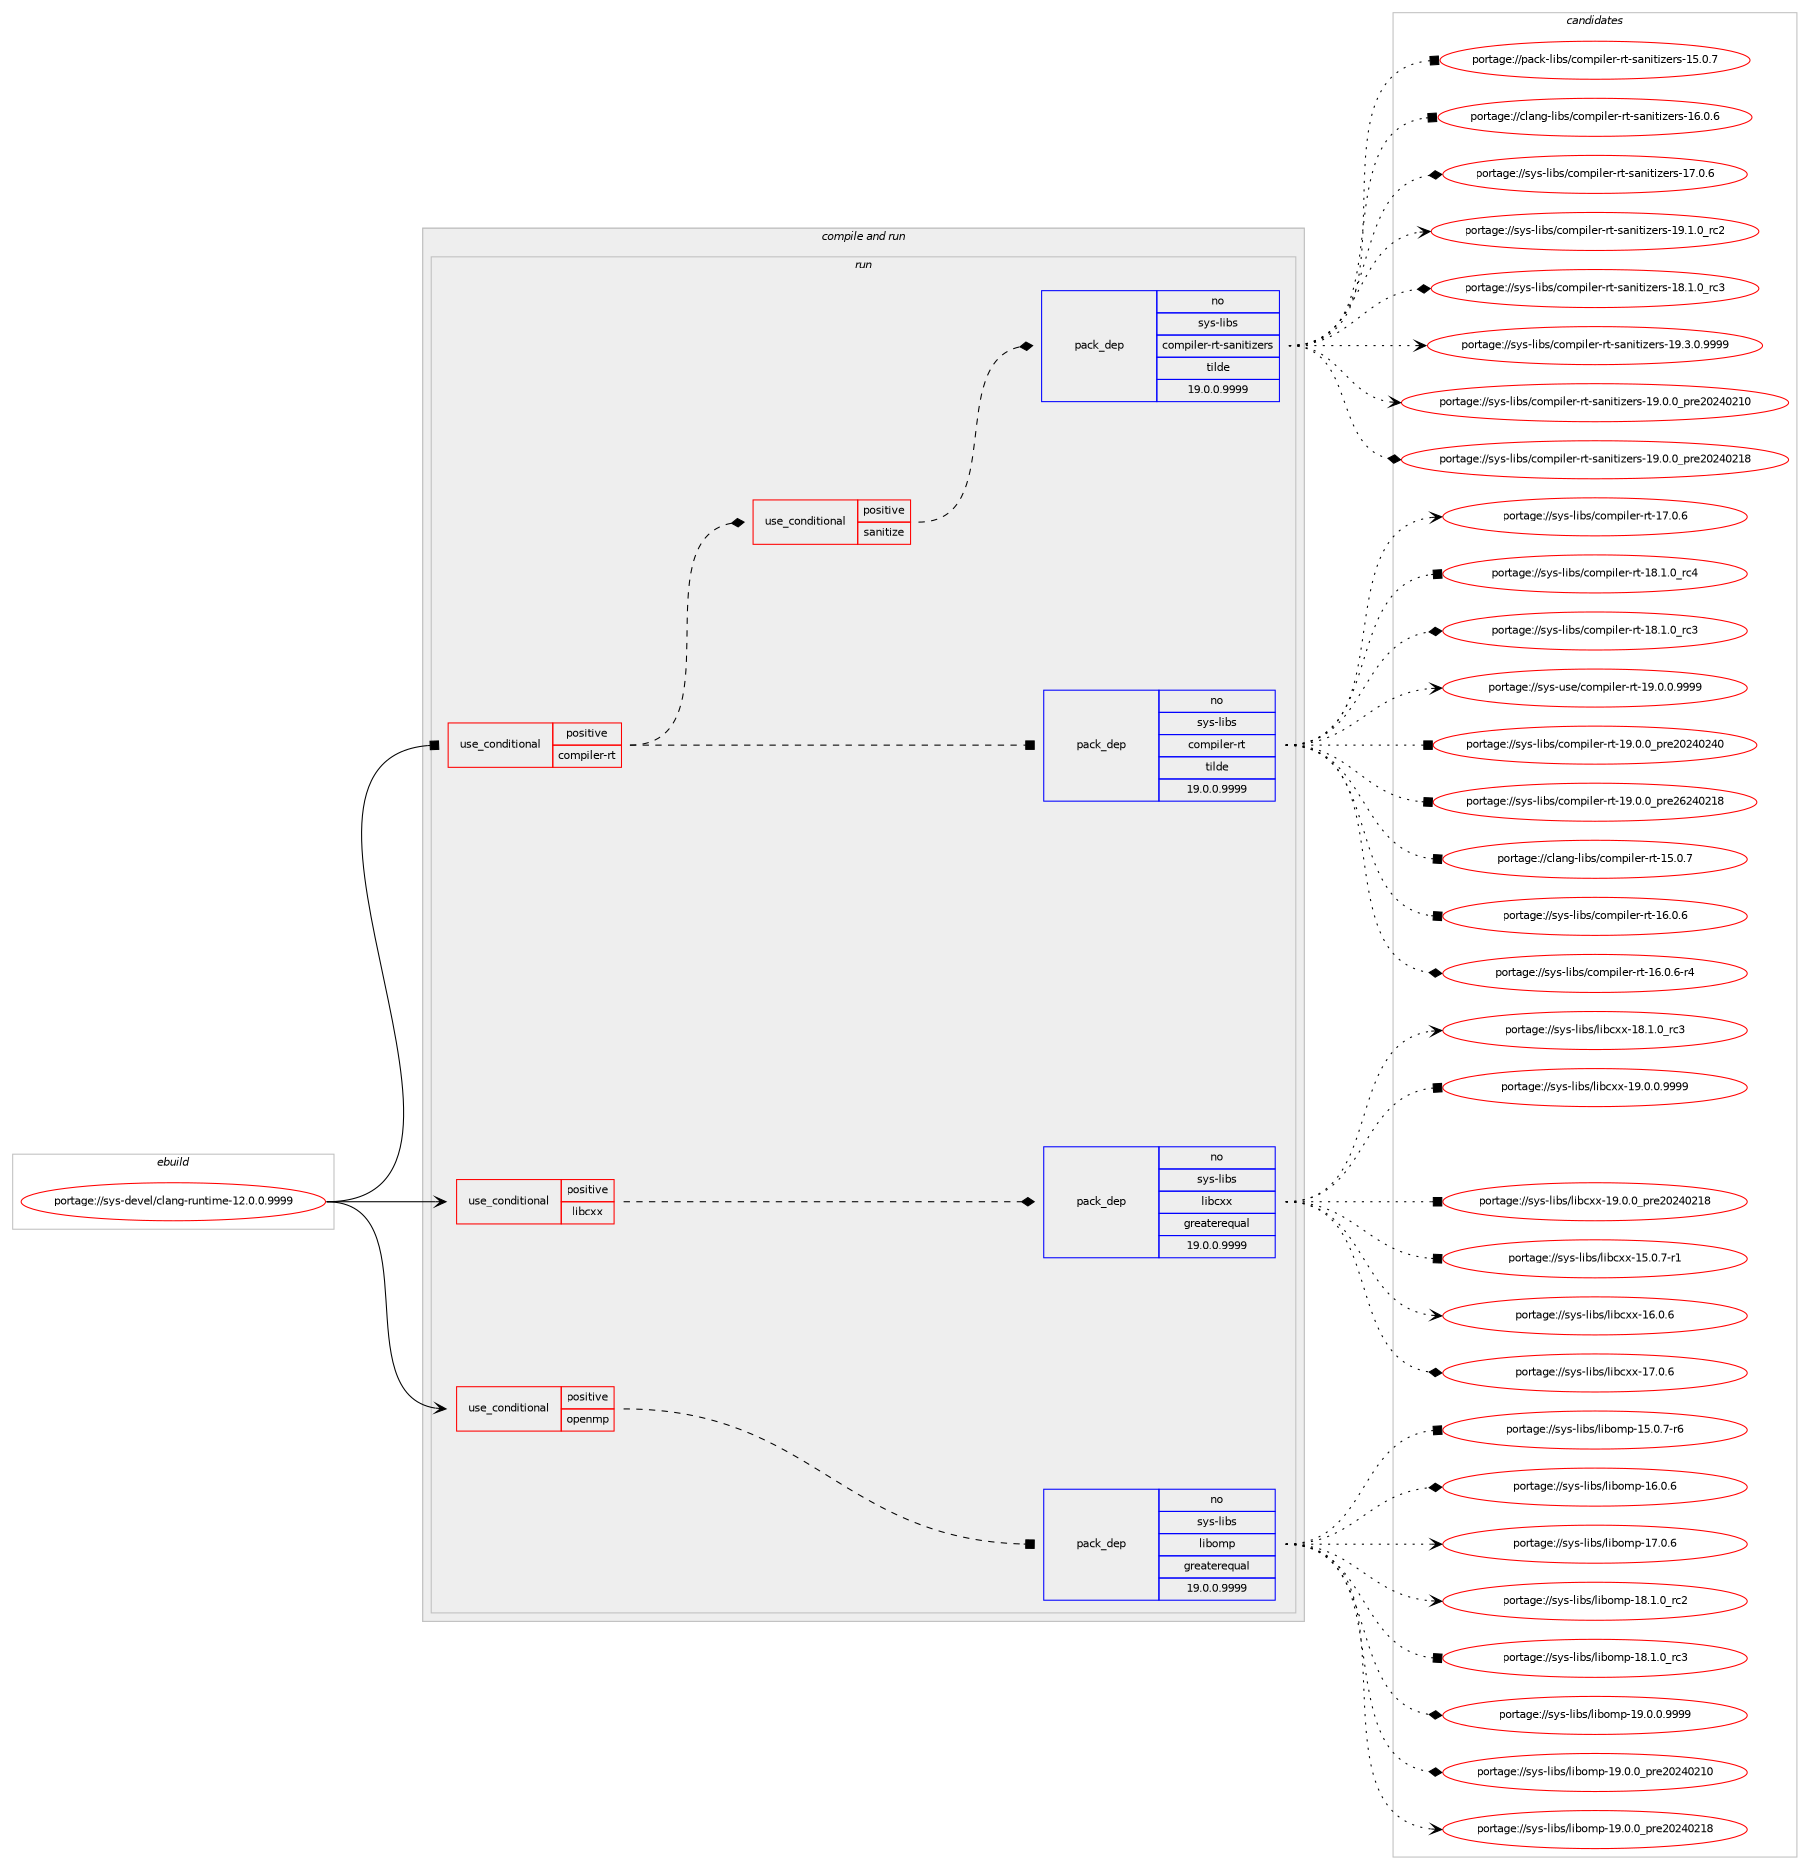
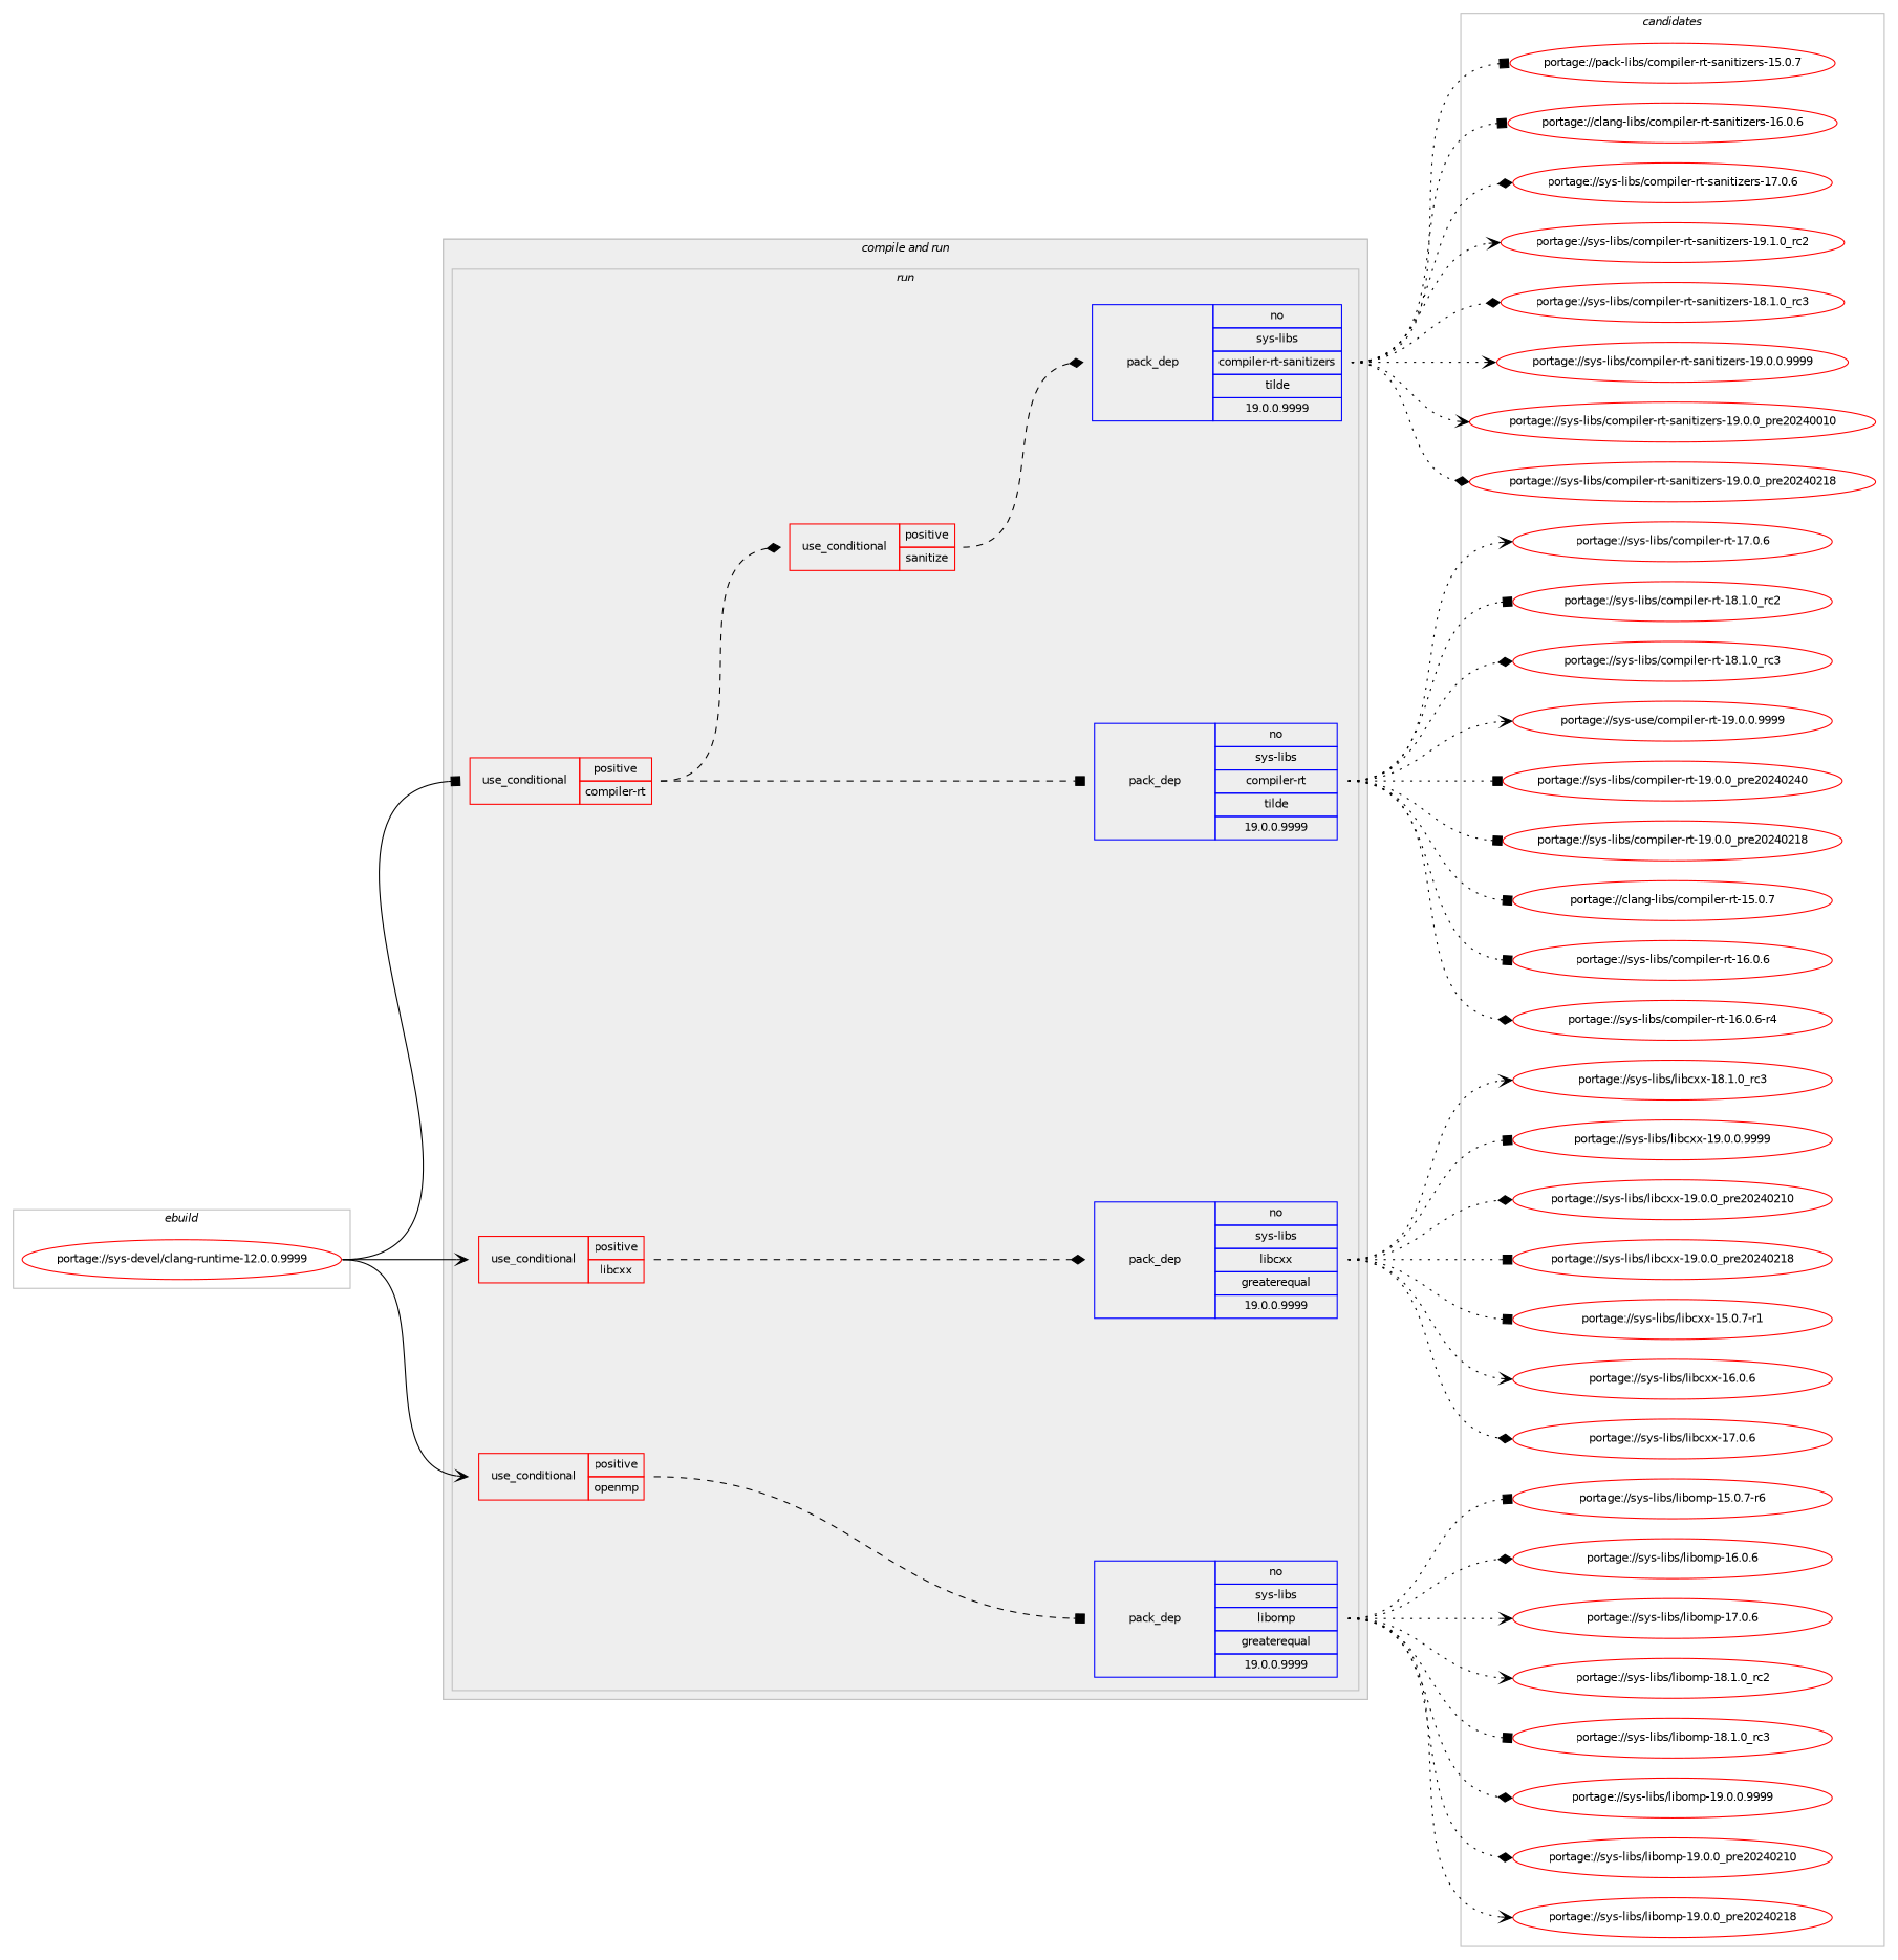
  digraph {
    compound=true
    concentrate=true
    fontname=Helvetica
    fontsize=10
    newrank=true
    rankdir=LR
    ranksep=1.5
    node [color=red fontname=Helvetica fontsize=10]
    edge [arrowhead=box headport=w style=dotted tailport=e weight=100]
    n1 [label="portage://sys-devel/clang-runtime-12.0.0.9999" width=4]
    n2 [color=blue label=<<TABLE BORDER="0" CELLBORDER="1" CELLSPACING="0" CELLPADDING="4" WIDTH="220"><TR><TD ROWSPAN="6" CELLPADDING="30">pack_dep</TD></TR><TR><TD WIDTH="110">no</TD></TR><TR><TD>sys-libs</TD></TR><TR><TD>compiler-rt</TD></TR><TR><TD>tilde</TD></TR><TR><TD>19.0.0.9999</TD></TR></TABLE>> shape=none]
    n3 [color=blue label=<<TABLE BORDER="0" CELLBORDER="1" CELLSPACING="0" CELLPADDING="4" WIDTH="220"><TR><TD ROWSPAN="6" CELLPADDING="30">pack_dep</TD></TR><TR><TD WIDTH="110">no</TD></TR><TR><TD>sys-libs</TD></TR><TR><TD>compiler-rt-sanitizers</TD></TR><TR><TD>tilde</TD></TR><TR><TD>19.0.0.9999</TD></TR></TABLE>> shape=none]
    n4 [label=<<TABLE BORDER="0" CELLBORDER="1" CELLSPACING="0" CELLPADDING="4"><TR><TD ROWSPAN="3" CELLPADDING="10">use_conditional</TD></TR><TR><TD>positive</TD></TR><TR><TD>sanitize</TD></TR></TABLE>> shape=none]
    n5 [label=<<TABLE BORDER="0" CELLBORDER="1" CELLSPACING="0" CELLPADDING="4"><TR><TD ROWSPAN="3" CELLPADDING="10">use_conditional</TD></TR><TR><TD>positive</TD></TR><TR><TD>compiler-rt</TD></TR></TABLE>> shape=none]
    n6 [color=blue label=<<TABLE BORDER="0" CELLBORDER="1" CELLSPACING="0" CELLPADDING="4" WIDTH="220"><TR><TD ROWSPAN="6" CELLPADDING="30">pack_dep</TD></TR><TR><TD WIDTH="110">no</TD></TR><TR><TD>sys-libs</TD></TR><TR><TD>libcxx</TD></TR><TR><TD>greaterequal</TD></TR><TR><TD>19.0.0.9999</TD></TR></TABLE>> shape=none]
    n7 [label=<<TABLE BORDER="0" CELLBORDER="1" CELLSPACING="0" CELLPADDING="4"><TR><TD ROWSPAN="3" CELLPADDING="10">use_conditional</TD></TR><TR><TD>positive</TD></TR><TR><TD>libcxx</TD></TR></TABLE>> shape=none]
    n8 [color=blue label=<<TABLE BORDER="0" CELLBORDER="1" CELLSPACING="0" CELLPADDING="4" WIDTH="220"><TR><TD ROWSPAN="6" CELLPADDING="30">pack_dep</TD></TR><TR><TD WIDTH="110">no</TD></TR><TR><TD>sys-libs</TD></TR><TR><TD>libomp</TD></TR><TR><TD>greaterequal</TD></TR><TR><TD>19.0.0.9999</TD></TR></TABLE>> shape=none]
    n9 [label=<<TABLE BORDER="0" CELLBORDER="1" CELLSPACING="0" CELLPADDING="4"><TR><TD ROWSPAN="3" CELLPADDING="10">use_conditional</TD></TR><TR><TD>positive</TD></TR><TR><TD>openmp</TD></TR></TABLE>> shape=none]
    n10 [label="portage://clang-libs/compiler-rt-15.0.7" width=4]
    n11 [label="portage://sys-libs/compiler-rt-16.0.6" width=4]
    n12 [label="portage://sys-libs/compiler-rt-16.0.6-r4" width=4]
    n13 [label="portage://sys-libs/compiler-rt-17.0.6" width=4]
-   n14 [label="portage://sys-libs/compiler-rt-18.1.0_rc4" width=4]
+   n14 [label="portage://sys-libs/compiler-rt-18.1.0_rc2" width=4]
    n15 [label="portage://sys-libs/compiler-rt-18.1.0_rc3" width=4]
    n16 [label="portage://sys-use/compiler-rt-19.0.0.9999" width=4]
    n17 [label="portage://sys-libs/compiler-rt-19.0.0_pre20240240" width=4]
-   n18 [label="portage://sys-libs/compiler-rt-19.0.0_pre26240218" width=4]
+   n18 [label="portage://sys-libs/compiler-rt-19.0.0_pre20240218" width=4]
    n19 [label="portage://pack-libs/compiler-rt-sanitizers-15.0.7" width=4]
    n20 [label="portage://clang-libs/compiler-rt-sanitizers-16.0.6" width=4]
    n21 [label="portage://sys-libs/compiler-rt-sanitizers-17.0.6" width=4]
    n22 [label="portage://sys-libs/compiler-rt-sanitizers-19.1.0_rc2" width=4]
    n23 [label="portage://sys-libs/compiler-rt-sanitizers-18.1.0_rc3" width=4]
-   n24 [label="portage://sys-libs/compiler-rt-sanitizers-19.3.0.9999" width=4]
-   n25 [label="portage://sys-libs/compiler-rt-sanitizers-19.0.0_pre20240210" width=4]
+   n24 [label="portage://sys-libs/compiler-rt-sanitizers-19.0.0.9999" width=4]
+   n25 [label="portage://sys-libs/compiler-rt-sanitizers-19.0.0_pre20240010" width=4]
    n26 [label="portage://sys-libs/compiler-rt-sanitizers-19.0.0_pre20240218" width=4]
    n27 [label="portage://sys-libs/libcxx-15.0.7-r1" width=4]
    n28 [label="portage://sys-libs/libcxx-16.0.6" width=4]
    n29 [label="portage://sys-libs/libcxx-17.0.6" width=4]
    n30 [label="portage://sys-libs/libcxx-18.1.0_rc3" width=4]
    n31 [label="portage://sys-libs/libcxx-19.0.0.9999" width=4]
+   n32 [label="portage://sys-libs/libcxx-19.0.0_pre20240210" width=4]
    n33 [label="portage://sys-libs/libcxx-19.0.0_pre20240218" width=4]
    n34 [label="portage://sys-libs/libomp-15.0.7-r6" width=4]
    n35 [label="portage://sys-libs/libomp-16.0.6" width=4]
    n36 [label="portage://sys-libs/libomp-17.0.6" width=4]
    n37 [label="portage://sys-libs/libomp-18.1.0_rc2" width=4]
    n38 [label="portage://sys-libs/libomp-18.1.0_rc3" width=4]
    n39 [label="portage://sys-libs/libomp-19.0.0.9999" width=4]
    n40 [label="portage://sys-libs/libomp-19.0.0_pre20240210" width=4]
    n41 [label="portage://sys-libs/libomp-19.0.0_pre20240218" width=4]
    subgraph cluster_1 {
      color=gray
      label=<<i>ebuild</i>>
      rank=same
      n1
    }
    subgraph cluster_2 {
      color=gray
      label=<<i>dependencies</i>>
      subgraph cluster_3 {
        color=gray
        fillcolor="#eeeeee"
        label=<<i>compile</i>>
        style=filled
      }
      subgraph cluster_4 {
        color=gray
        fillcolor="#eeeeee"
        label=<<i>compile and run</i>>
        style=filled
      }
      subgraph cluster_5 {
        color=gray
        fillcolor="#eeeeee"
        label=<<i>run</i>>
        style=filled
        subgraph sub_6 {
          color=gray
          fillcolor="#eeeeee"
          label=<<i>run</i>>
          style=filled
          n5
          subgraph sub_7 {
            color=gray
            fillcolor="#eeeeee"
            label=<<i>run</i>>
            style=filled
            n2
          }
          subgraph sub_8 {
            color=gray
            fillcolor="#eeeeee"
            label=<<i>run</i>>
            style=filled
            n4
            subgraph sub_9 {
              color=gray
              fillcolor="#eeeeee"
              label=<<i>run</i>>
              style=filled
              n3
            }
          }
        }
        subgraph sub_10 {
          color=gray
          fillcolor="#eeeeee"
          label=<<i>run</i>>
          style=filled
          n7
          subgraph sub_11 {
            color=gray
            fillcolor="#eeeeee"
            label=<<i>run</i>>
            style=filled
            n6
          }
        }
        subgraph sub_12 {
          color=gray
          fillcolor="#eeeeee"
          label=<<i>run</i>>
          style=filled
          n9
          subgraph sub_13 {
            color=gray
            fillcolor="#eeeeee"
            label=<<i>run</i>>
            style=filled
            n8
          }
        }
      }
    }
    subgraph cluster_14 {
      color=gray
      label=<<i>candidates</i>>
      rank=same
      subgraph sub_15 {
        color=black
        label=<<i>candidates</i>>
        nodesep=1
        rank=same
        n10
        n11
        n12
        n13
        n14
        n15
        n16
        n17
        n18
      }
      subgraph sub_16 {
        color=black
        label=<<i>candidates</i>>
        nodesep=1
        rank=same
        n19
        n20
        n21
        n22
        n23
        n24
        n25
        n26
      }
      subgraph sub_17 {
        color=black
        label=<<i>candidates</i>>
        nodesep=1
        rank=same
        n27
        n28
        n29
        n30
        n31
+       n32
        n33
      }
      subgraph sub_18 {
        color=black
        label=<<i>candidates</i>>
        nodesep=1
        rank=same
        n34
        n35
        n36
        n37
        n38
        n39
        n40
        n41
      }
    }
    n1 -> n5 [style=solid weight=20]
    n1 -> n7 [arrowhead=vee style=solid weight=20]
    n1 -> n9 [arrowhead=vee style=solid weight=20]
    n2 -> n10
    n2 -> n11
    n2 -> n12 [arrowhead=diamond]
    n2 -> n13 [arrowhead=vee]
    n2 -> n14
    n2 -> n15 [arrowhead=diamond]
    n2 -> n16 [arrowhead=vee]
    n2 -> n17
    n2 -> n18
    n3 -> n19
    n3 -> n20
    n3 -> n21 [arrowhead=diamond]
    n3 -> n22 [arrowhead=vee]
    n3 -> n23 [arrowhead=diamond]
    n3 -> n24 [arrowhead=vee]
    n3 -> n25 [arrowhead=vee]
    n3 -> n26 [arrowhead=diamond]
    n4 -> n3 [arrowhead=diamond style=dashed weight=20]
    n5 -> n2 [style=dashed weight=20]
    n5 -> n4 [arrowhead=diamond style=dashed weight=20]
    n6 -> n27
    n6 -> n28 [arrowhead=vee]
    n6 -> n29 [arrowhead=diamond]
    n6 -> n30 [arrowhead=vee]
    n6 -> n31
+   n6 -> n32 [arrowhead=diamond]
    n6 -> n33
    n7 -> n6 [arrowhead=diamond style=dashed weight=20]
    n8 -> n34
    n8 -> n35 [arrowhead=diamond]
    n8 -> n36 [arrowhead=vee]
    n8 -> n37 [arrowhead=vee]
    n8 -> n38
    n8 -> n39 [arrowhead=diamond]
    n8 -> n40 [arrowhead=diamond]
    n8 -> n41 [arrowhead=vee]
    n9 -> n8 [style=dashed weight=20]
  }
